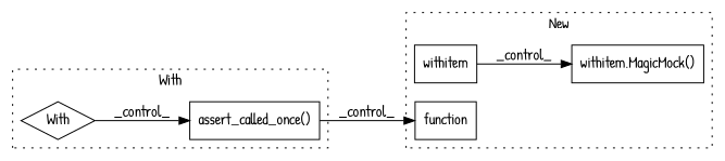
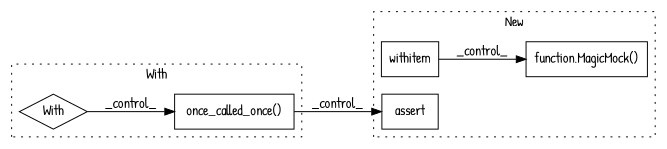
  digraph {
    fontname="Patrick Hand"
    rankdir=LR
    node [a=75 fontname="Patrick Hand" shape=box]
    edge [fontname="Patrick Hand"]
-   n1 [l=43 label="assert_called_once()" s=16469]
+   n1 [l=43 label="once_called_once()" s=16469]
    n2 [a=39 l="5,108" label=With s="16246,16256" shape=diamond]
    n3 [a=49 l=5 label=withitem s=21269]
-   n4 [l=47 label="withitem.MagicMock()" s=21741]
-   n5 [a=65 l=7 label=function s=21990]
+   n4 [l=47 label="function.MagicMock()" s=21741]
+   n5 [a=65 l=7 label=assert s=21990]
    subgraph cluster_1 {
      label=With
      style=dotted
      n1
      n2
    }
    subgraph cluster_2 {
      label=New
      style=dotted
      n3
      n4
      n5
    }
    n1 -> n5 [label=_control_]
    n2 -> n1 [label=_control_]
    n3 -> n4 [label=_control_]
  }
